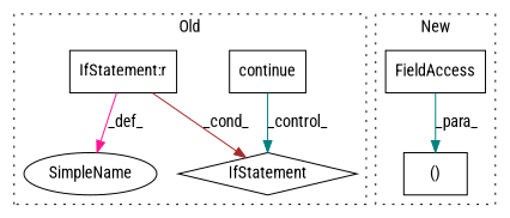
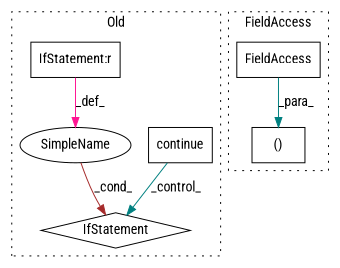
  digraph {
    fontname="Roboto Condensed"
    node [fontname="Roboto Condensed" shape=box]
    edge [color=teal fontname="Roboto Condensed"]
    n1 [a=18 l=9 label=continue s=3840]
    n2 [a=25 l="4,2" label=IfStatement s="3790,3826" shape=diamond]
    n3 [a=42 label=SimpleName shape=ellipse]
    n4 [a=27 l=4 label="IfStatement:r" s=3811]
    n5 [a=106 l=72 label="()" s=4735]
    n6 [a=22 l=10 label=FieldAccess s=4736]
    subgraph cluster_1 {
      label=Old
      style=dotted
      n1
      n2
      n3
      n4
    }
    subgraph cluster_2 {
-     label=New
+     label=FieldAccess
      style=dotted
      n5
      n6
    }
    n1 -> n2 [label=_control_]
-   n4 -> n2 [color=brown label=_cond_]
+   n3 -> n2 [color=brown label=_cond_]
    n4 -> n3 [color=deeppink label=_def_]
    n6 -> n5 [label=_para_]
  }
